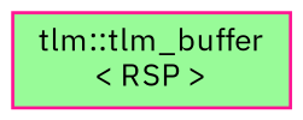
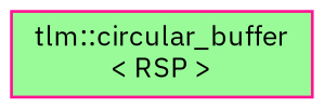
  digraph {
    rankdir=LR
    fontname="IBM Plex Sans"
-   n1 [color=deeppink fillcolor=palegreen fontname="IBM Plex Sans" fontsize=10 height=0.2 label="tlm::tlm_buffer\l\< RSP \>" shape=box style=filled width=0.4]
+   n1 [color=deeppink fillcolor=palegreen fontname="IBM Plex Sans" fontsize=10 height=0.2 label="tlm::circular_buffer\l\< RSP \>" shape=box style=filled width=0.4]
  }
